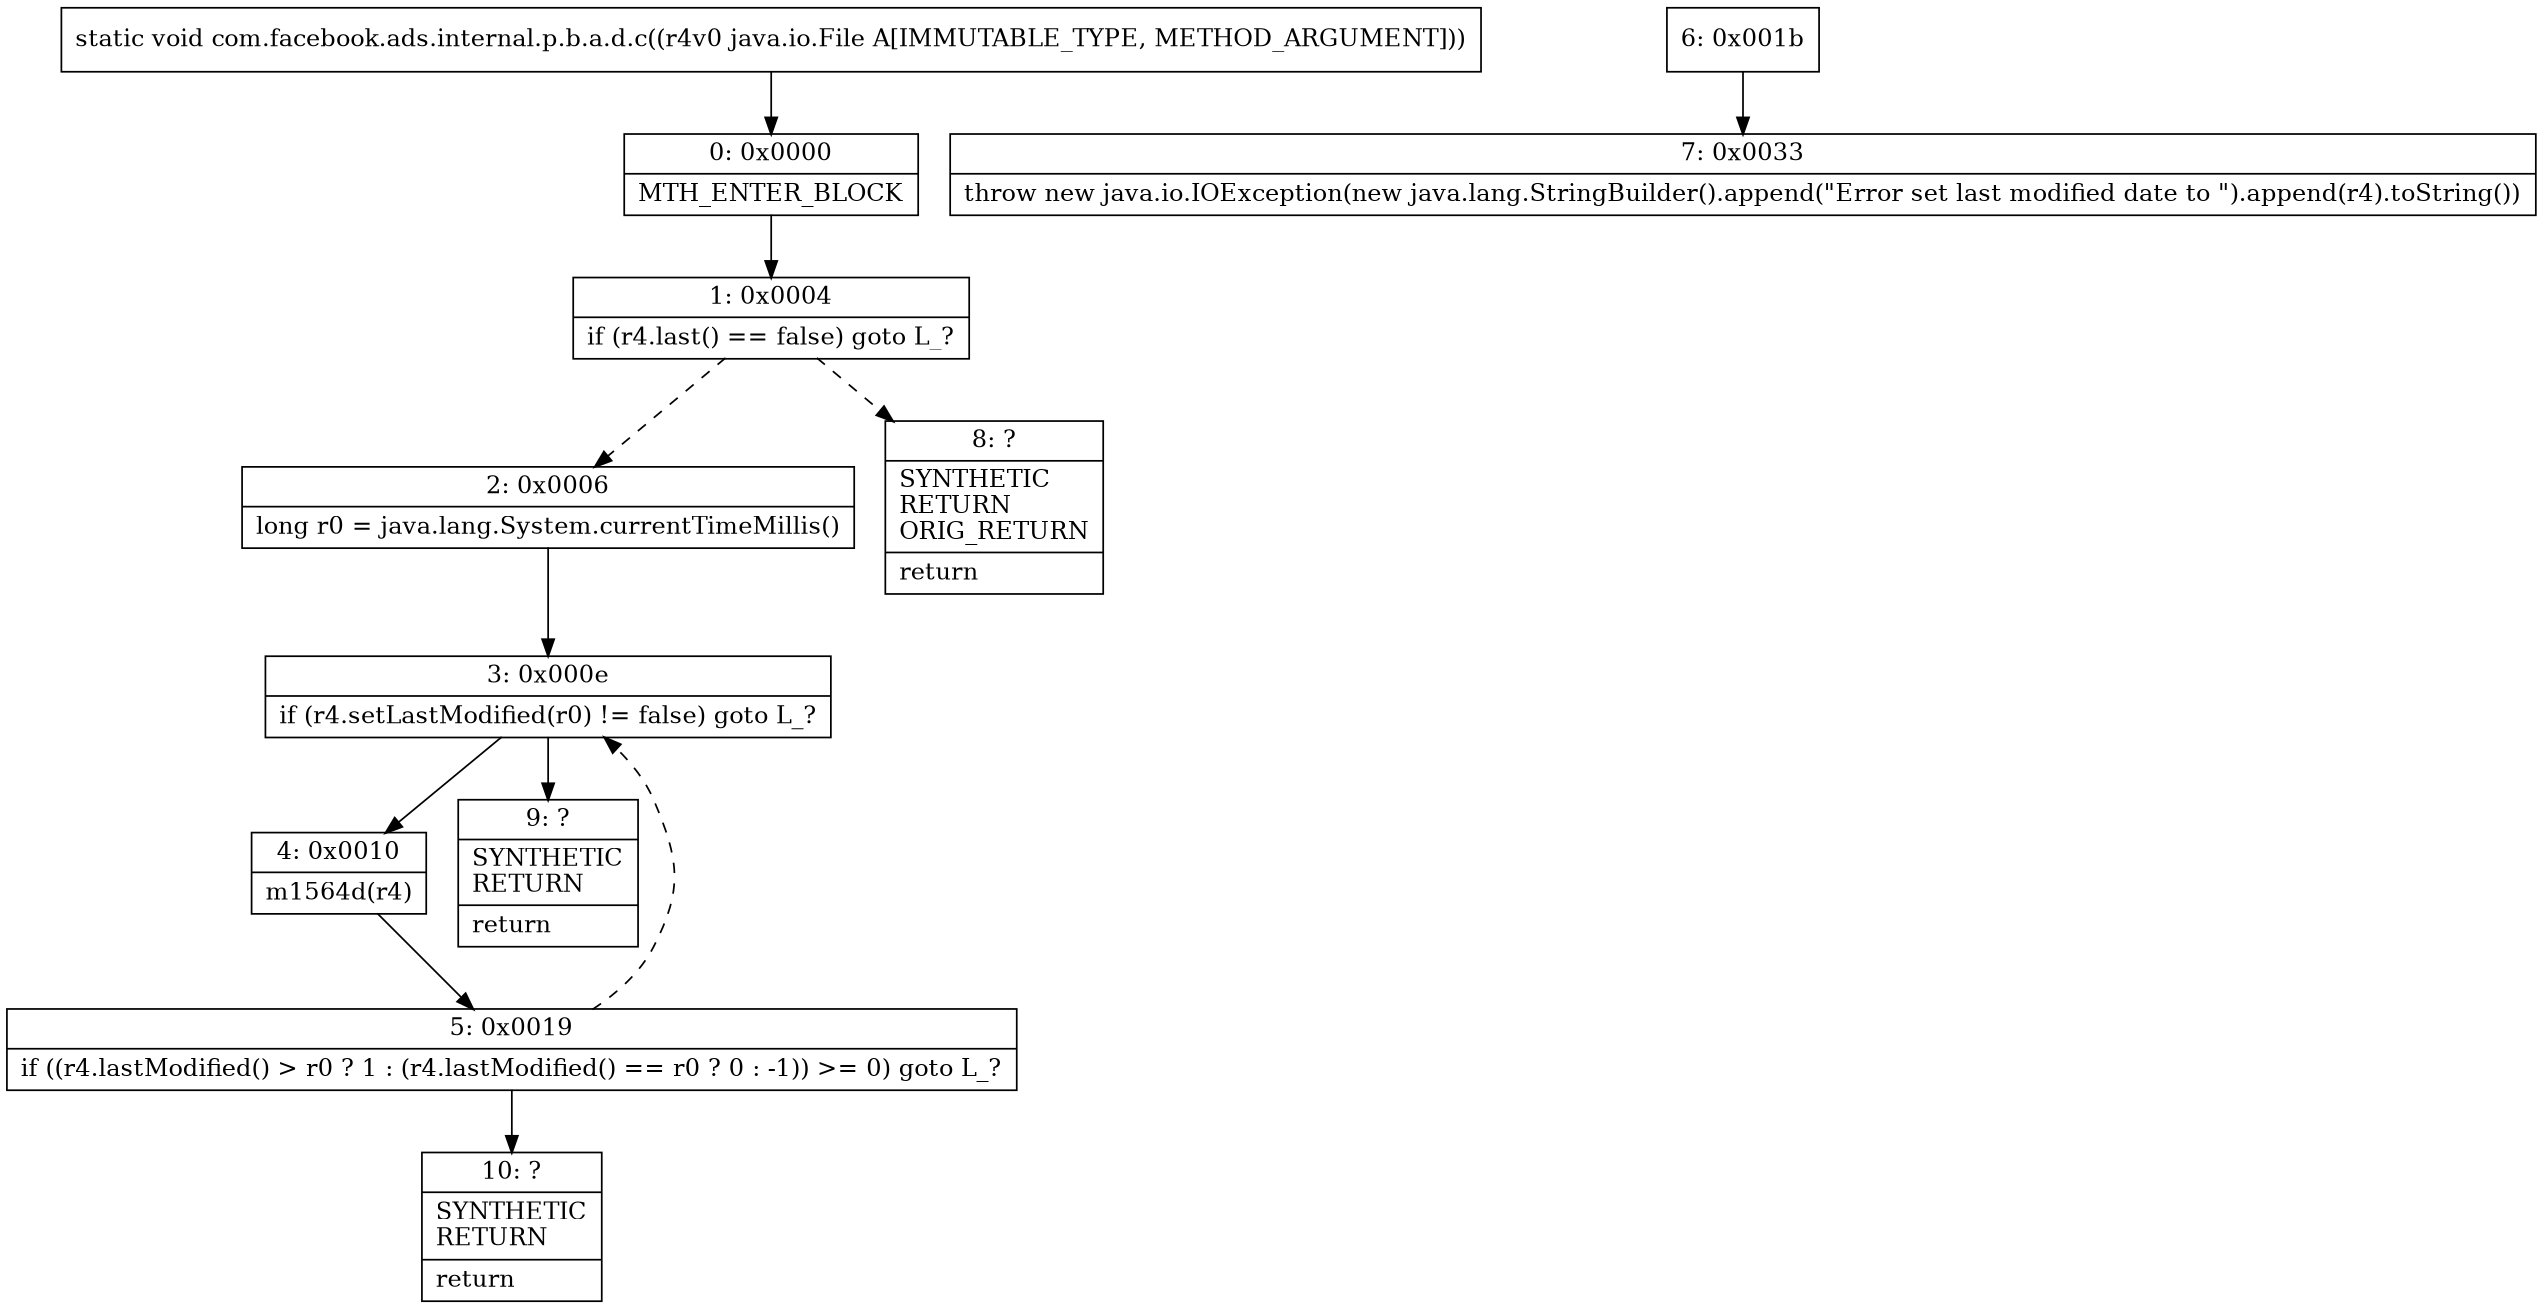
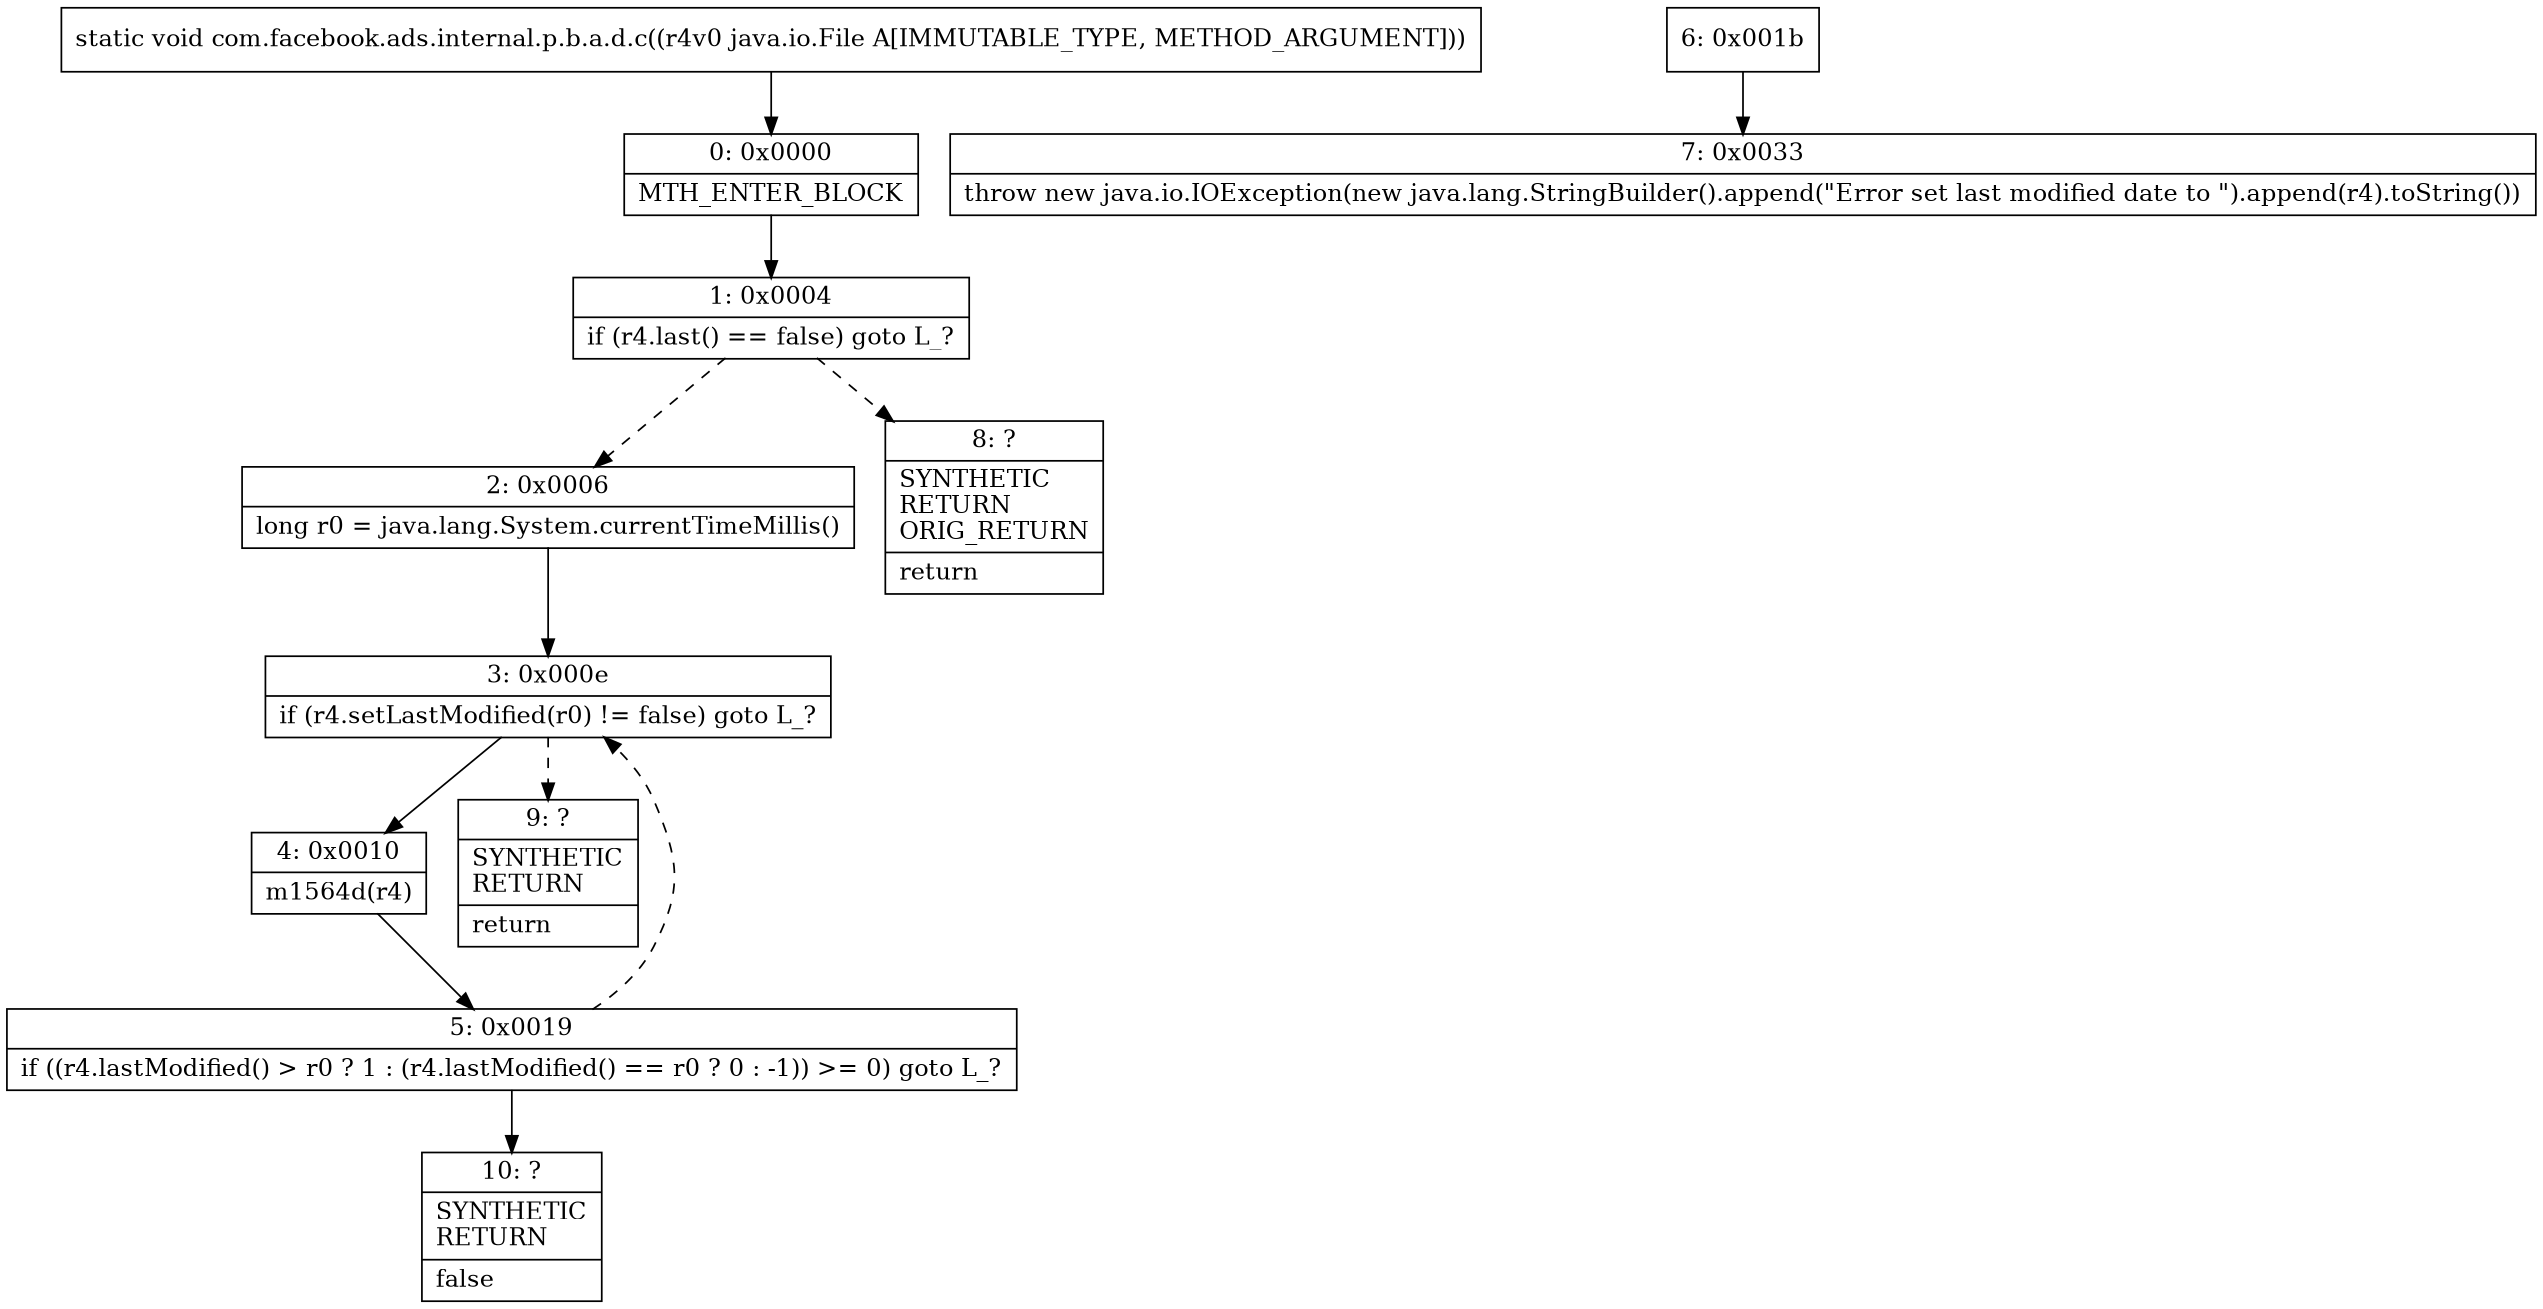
  digraph {
    node [shape=record]
    n1 [label="{0\:\ 0x0000|MTH_ENTER_BLOCK\l}"]
    n2 [label="{1\:\ 0x0004|if (r4.last() == false) goto L_?\l}"]
    n3 [label="{2\:\ 0x0006|long r0 = java.lang.System.currentTimeMillis()\l}"]
    n4 [label="{8\:\ ?|SYNTHETIC\lRETURN\lORIG_RETURN\l|return\l}"]
    n5 [label="{3\:\ 0x000e|if (r4.setLastModified(r0) != false) goto L_?\l}"]
    n6 [label="{4\:\ 0x0010|m1564d(r4)\l}"]
    n7 [label="{9\:\ ?|SYNTHETIC\lRETURN\l|return\l}"]
    n8 [label="{5\:\ 0x0019|if ((r4.lastModified() \> r0 ? 1 : (r4.lastModified() == r0 ? 0 : \-1)) \>= 0) goto L_?\l}"]
-   n9 [label="{10\:\ ?|SYNTHETIC\lRETURN\l|return\l}"]
+   n9 [label="{10\:\ ?|SYNTHETIC\lRETURN\l|false\l}"]
    n10 [label="{6\:\ 0x001b}"]
    n11 [label="{7\:\ 0x0033|throw new java.io.IOException(new java.lang.StringBuilder().append(\"Error set last modified date to \").append(r4).toString())\l}"]
    n12 [label="{static void com.facebook.ads.internal.p.b.a.d.c((r4v0 java.io.File A[IMMUTABLE_TYPE, METHOD_ARGUMENT])) }"]
    n1 -> n2
    n2 -> n3 [style=dashed]
    n2 -> n4 [style=dashed]
    n3 -> n5
    n5 -> n6 [style=solid]
-   n5 -> n7
+   n5 -> n7 [style=dashed]
    n6 -> n8
    n8 -> n5 [style=dashed]
    n8 -> n9
    n10 -> n11
    n12 -> n1
  }
